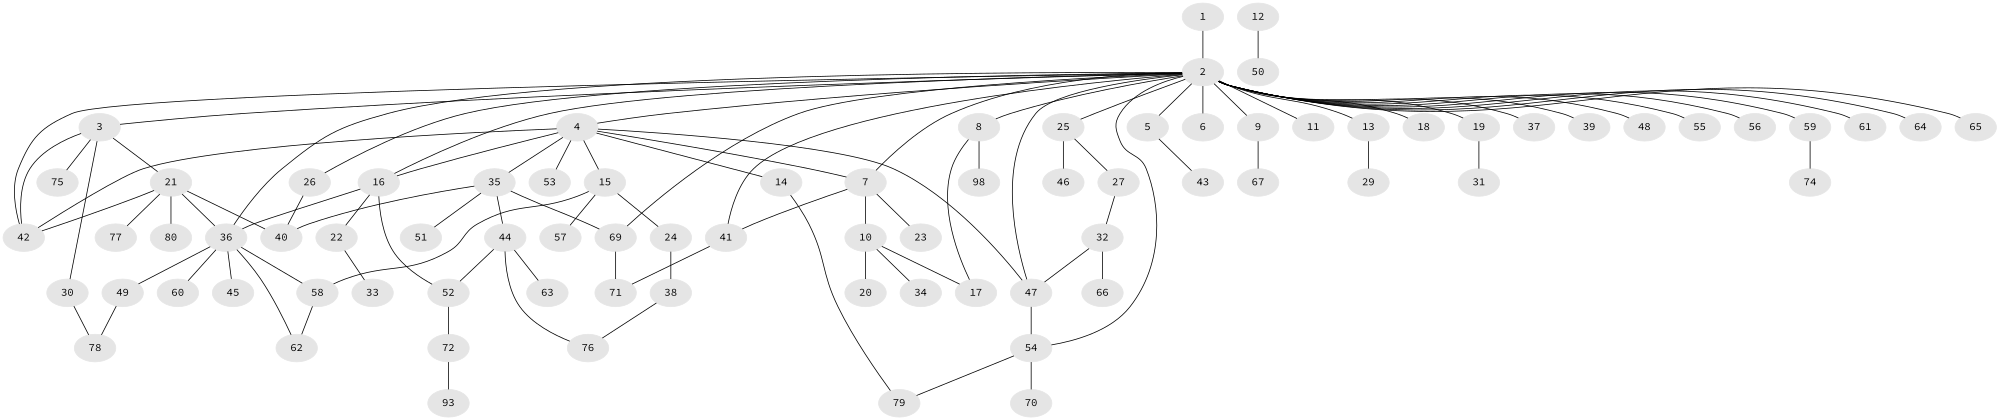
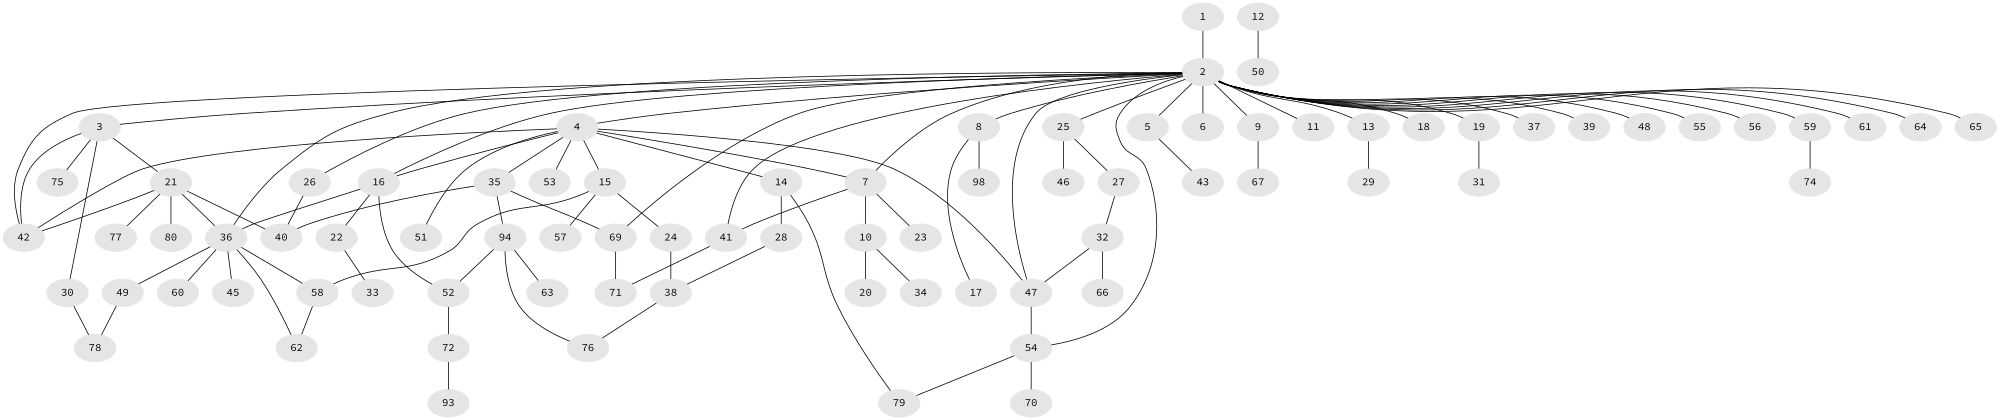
  graph {
    fontname="Source Code Pro"
    node [color=gray90 fontname="Source Code Pro" style=filled]
    edge [fontname="Source Code Pro"]
    1
    2
    3
    4
    5
    6
    7
    8
    9
    11
    13
    16
    18
    19
    25
    26
    36
    37
    39
    41
    42
    47
    48
    54
    55
    56
    59
    61
    64
    65
    69
    21
    30
    75
    14
    15
    35
    53
    43
    10
    23
    17
    n43 [label=98]
    67
    12
    50
    29
    22
    52
    31
    27
    46
    40
    58
    45
    49
    60
    62
    71
    79
    70
    74
    77
    80
    78
+   28
    24
    57
-   44
+   44 [label=94]
    51
    20
    34
    38
    33
    72
    76
    32
    66
    63
    n80 [label=93]
    1 -- 2
    2 -- 3
    2 -- 4
    2 -- 5
    2 -- 6
    2 -- 7
    2 -- 8
    2 -- 9
    2 -- 11
    2 -- 13
    2 -- 16
    2 -- 18
    2 -- 19
    2 -- 25
    2 -- 26
    2 -- 36
    2 -- 37
    2 -- 39
    2 -- 41
    2 -- 42
    2 -- 47
    2 -- 48
    2 -- 54
    2 -- 55
    2 -- 56
    2 -- 59
    2 -- 61
    2 -- 64
    2 -- 65
    2 -- 69
    3 -- 42
    3 -- 21
    3 -- 30
    3 -- 75
    4 -- 7
    4 -- 16
    4 -- 42
    4 -- 47
    4 -- 14
    4 -- 15
    4 -- 35
    4 -- 53
    5 -- 43
    7 -- 41
    7 -- 10
    7 -- 23
    8 -- 17
    8 -- n43
    9 -- 67
    13 -- 29
    16 -- 36
    16 -- 22
    16 -- 52
    19 -- 31
    25 -- 27
    25 -- 46
    26 -- 40
    36 -- 58
    36 -- 45
    36 -- 49
    36 -- 60
    36 -- 62
    41 -- 71
    47 -- 54
    54 -- 79
    54 -- 70
    59 -- 74
    69 -- 71
    21 -- 36
    21 -- 42
    21 -- 40
    21 -- 77
    21 -- 80
    30 -- 78
    14 -- 79
+   14 -- 28
    15 -- 58
    15 -- 24
    15 -- 57
    35 -- 69
    35 -- 40
    35 -- 44
-   35 -- 51
-   10 -- 17
+   4 -- 51
    10 -- 20
    10 -- 34
    12 -- 50
    22 -- 33
    52 -- 72
    27 -- 32
    58 -- 62
    49 -- 78
+   28 -- 38
    24 -- 38
    44 -- 52
    44 -- 76
    44 -- 63
    38 -- 76
    72 -- n80
    32 -- 47
    32 -- 66
  }
